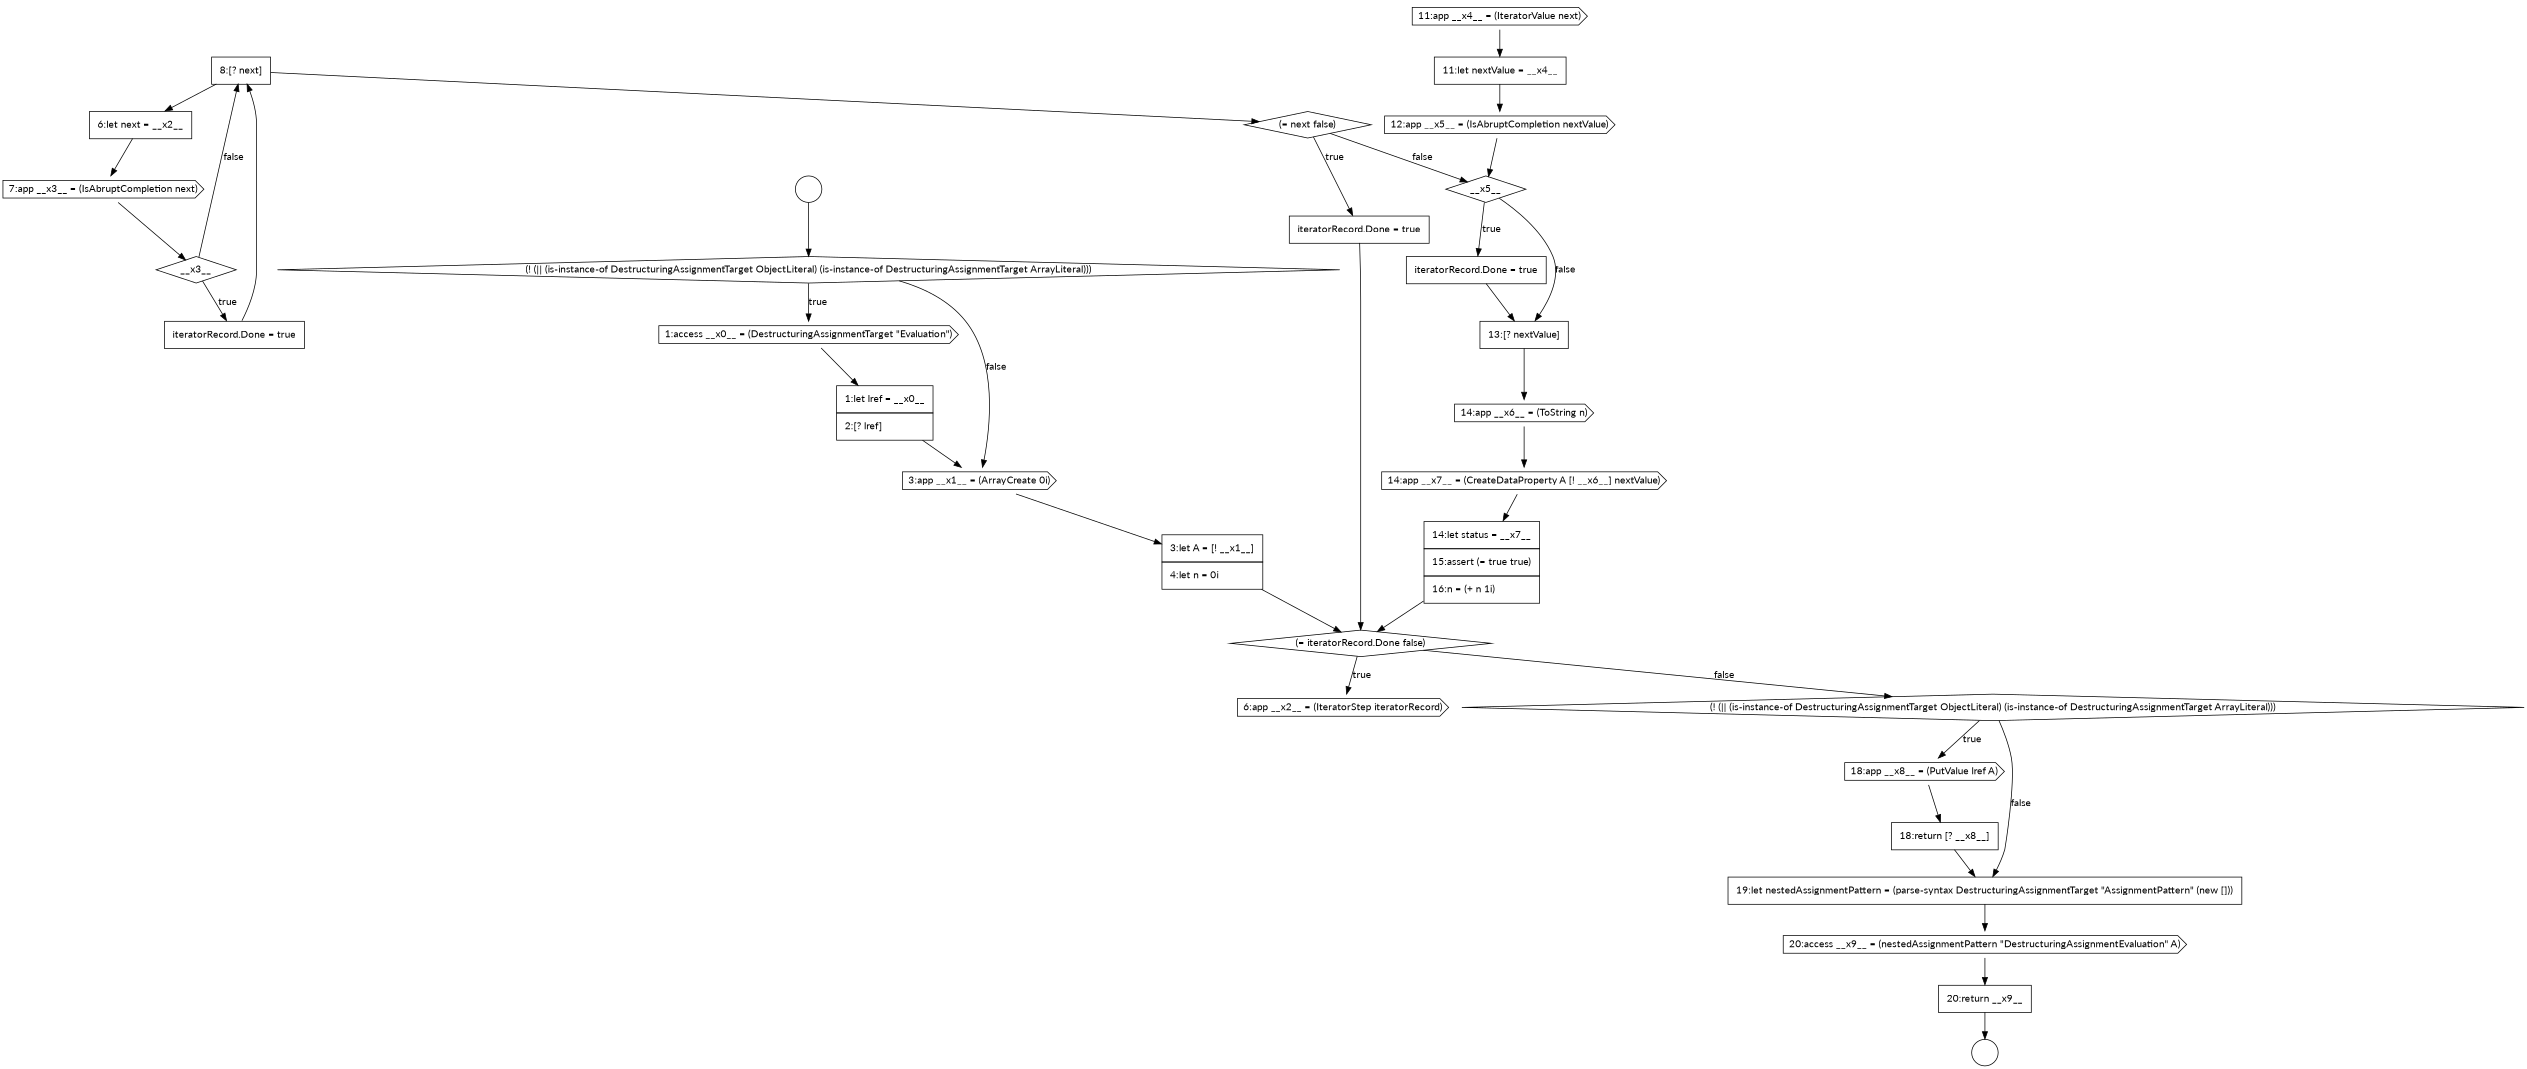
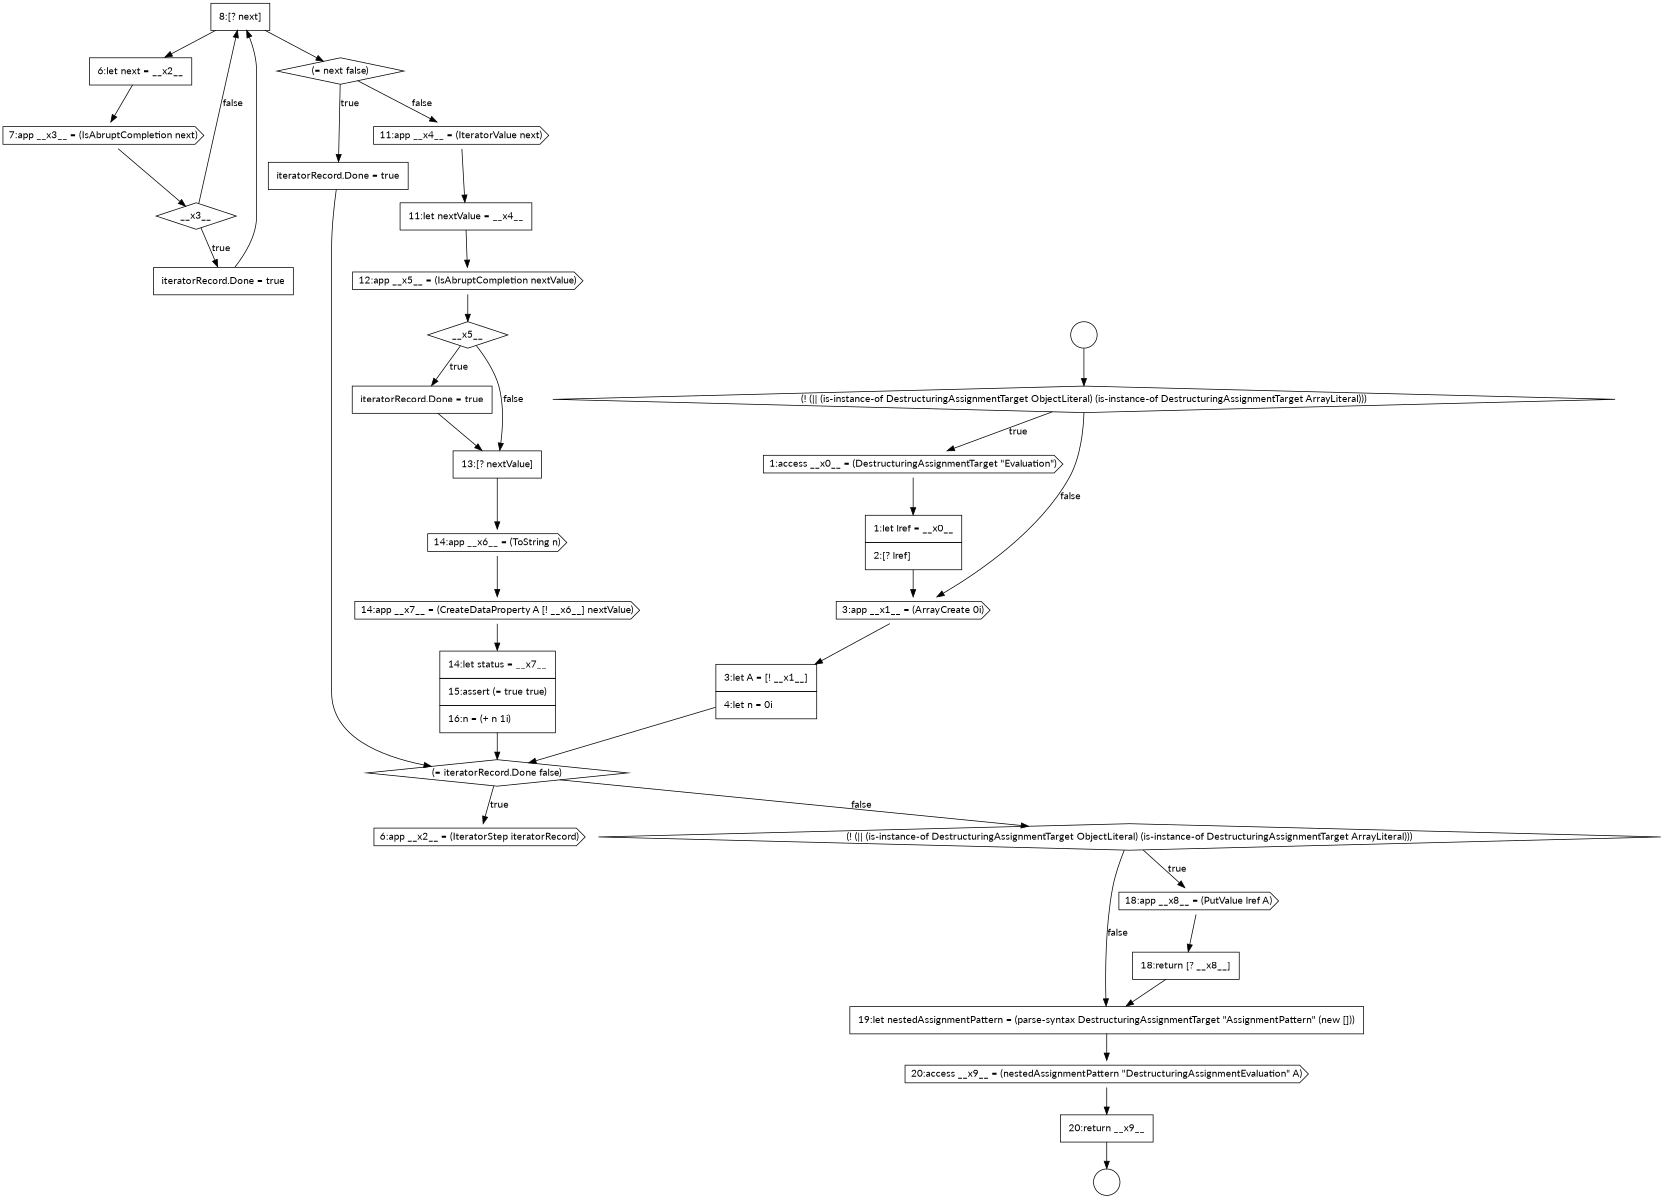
  digraph {
    fontname=Lato
    node [color=black fillcolor=white fontname=Lato shape=none style=filled]
    edge [color=black fontname=Lato]
    n1 [label=<<font color="black">6:app __x2__ = (IteratorStep iteratorRecord)</font>> shape=cds]
    n2 [label=<<font color="black">     <table border="0" cellborder="1" cellspacing="0" cellpadding="10">       <tr><td align="left">6:let next = __x2__</td></tr>     </table>   </font>> margin=0]
    n3 [label=<<font color="black">7:app __x3__ = (IsAbruptCompletion next)</font>> shape=cds]
    n4 [label=<<font color="black">     <table border="0" cellborder="1" cellspacing="0" cellpadding="10">       <tr><td align="left">18:return [? __x8__]</td></tr>     </table>   </font>> margin=0]
    n5 [label=<<font color="black">     <table border="0" cellborder="1" cellspacing="0" cellpadding="10">       <tr><td align="left">19:let nestedAssignmentPattern = (parse-syntax DestructuringAssignmentTarget &quot;AssignmentPattern&quot; (new []))</td></tr>     </table>   </font>> margin=0]
    n6 [label=<<font color="black">20:access __x9__ = (nestedAssignmentPattern &quot;DestructuringAssignmentEvaluation&quot; A)</font>> shape=cds]
    n7 [label=<<font color="black">     <table border="0" cellborder="1" cellspacing="0" cellpadding="10">       <tr><td align="left">13:[? nextValue]</td></tr>     </table>   </font>> margin=0]
    n8 [label=<<font color="black">14:app __x6__ = (ToString n)</font>> shape=cds]
    n9 [label=<<font color="black">14:app __x7__ = (CreateDataProperty A [! __x6__] nextValue)</font>> shape=cds]
    n10 [label=<<font color="black">     <table border="0" cellborder="1" cellspacing="0" cellpadding="10">       <tr><td align="left">iteratorRecord.Done = true</td></tr>     </table>   </font>> margin=0]
    n11 [label=<<font color="black">     <table border="0" cellborder="1" cellspacing="0" cellpadding="10">       <tr><td align="left">8:[? next]</td></tr>     </table>   </font>> margin=0]
    n12 [label=<<font color="black">(= next false)</font>> shape=diamond]
    n13 [label=<<font color="black">11:app __x4__ = (IteratorValue next)</font>> shape=cds]
    n14 [label=<<font color="black">     <table border="0" cellborder="1" cellspacing="0" cellpadding="10">       <tr><td align="left">iteratorRecord.Done = true</td></tr>     </table>   </font>> margin=0]
    n15 [label=<<font color="black">     <table border="0" cellborder="1" cellspacing="0" cellpadding="10">       <tr><td align="left">20:return __x9__</td></tr>     </table>   </font>> margin=0]
    n16 [label=<<font color="black">     <table border="0" cellborder="1" cellspacing="0" cellpadding="10">       <tr><td align="left">14:let status = __x7__</td></tr>       <tr><td align="left">15:assert (= true true)</td></tr>       <tr><td align="left">16:n = (+ n 1i)</td></tr>     </table>   </font>> margin=0]
    n17 [label=<<font color="black">(= iteratorRecord.Done false)</font>> shape=diamond]
    n18 [label=<<font color="black">(! (|| (is-instance-of DestructuringAssignmentTarget ObjectLiteral) (is-instance-of DestructuringAssignmentTarget ArrayLiteral)))</font>> shape=diamond]
    n19 [label=<<font color="black">     <table border="0" cellborder="1" cellspacing="0" cellpadding="10">       <tr><td align="left">11:let nextValue = __x4__</td></tr>     </table>   </font>> margin=0]
    n20 [label=<<font color="black">12:app __x5__ = (IsAbruptCompletion nextValue)</font>> shape=cds]
    n21 [label=<<font color="black">     <table border="0" cellborder="1" cellspacing="0" cellpadding="10">       <tr><td align="left">3:let A = [! __x1__]</td></tr>       <tr><td align="left">4:let n = 0i</td></tr>     </table>   </font>> margin=0]
    n22 [label=" " shape=circle]
    n23 [label=<<font color="black">__x3__</font>> shape=diamond]
    n24 [label=<<font color="black">18:app __x8__ = (PutValue lref A)</font>> shape=cds]
    n25 [label=<<font color="black">__x5__</font>> shape=diamond]
    n26 [label=<<font color="black">(! (|| (is-instance-of DestructuringAssignmentTarget ObjectLiteral) (is-instance-of DestructuringAssignmentTarget ArrayLiteral)))</font>> shape=diamond]
    n27 [label=<<font color="black">3:app __x1__ = (ArrayCreate 0i)</font>> shape=cds]
    n28 [label=<<font color="black">1:access __x0__ = (DestructuringAssignmentTarget &quot;Evaluation&quot;)</font>> shape=cds]
    n29 [label=<<font color="black">     <table border="0" cellborder="1" cellspacing="0" cellpadding="10">       <tr><td align="left">1:let lref = __x0__</td></tr>       <tr><td align="left">2:[? lref]</td></tr>     </table>   </font>> margin=0]
    n30 [label=" " shape=circle]
    n31 [label=<<font color="black">     <table border="0" cellborder="1" cellspacing="0" cellpadding="10">       <tr><td align="left">iteratorRecord.Done = true</td></tr>     </table>   </font>> margin=0]
    n2 -> n3
    n3 -> n23
    n4 -> n5
    n5 -> n6
    n6 -> n15
    n7 -> n8
    n8 -> n9
    n9 -> n16
    n10 -> n11
    n11 -> n2
    n11 -> n12
-   n12 -> n25 [label=<<font color="black">false</font>>]
+   n12 -> n13 [label=<<font color="black">false</font>>]
    n12 -> n14 [label=<<font color="black">true</font>>]
    n13 -> n19
    n14 -> n17
    n15 -> n22
    n16 -> n17
    n17 -> n1 [label=<<font color="black">true</font>>]
    n17 -> n18 [label=<<font color="black">false</font>>]
    n18 -> n5 [label=<<font color="black">false</font>>]
    n18 -> n24 [label=<<font color="black">true</font>>]
    n19 -> n20
    n20 -> n25
    n21 -> n17
    n23 -> n10 [label=<<font color="black">true</font>>]
    n23 -> n11 [label=<<font color="black">false</font>>]
    n24 -> n4
    n25 -> n7 [label=<<font color="black">false</font>>]
    n25 -> n31 [label=<<font color="black">true</font>>]
    n26 -> n27 [label=<<font color="black">false</font>>]
    n26 -> n28 [label=<<font color="black">true</font>>]
    n27 -> n21
    n28 -> n29
    n29 -> n27
    n30 -> n26
    n31 -> n7
  }
